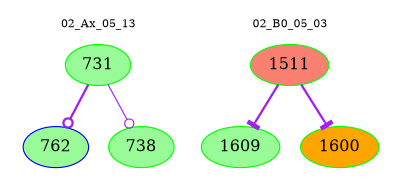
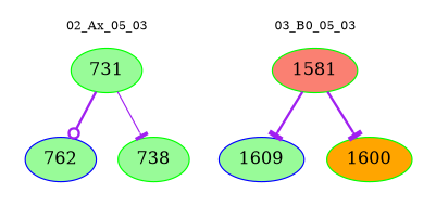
  digraph {
    node [color=green fillcolor=palegreen style=filled]
    edge [arrowhead=odot color=purple style=bold]
    n1 [label=731]
    n2 [color=blue label=762]
    n3 [label=738]
-   n4 [fillcolor=salmon label=1511]
-   n5 [label=1609]
+   n4 [fillcolor=salmon label=1581]
+   n5 [color=blue label=1609]
    n6 [fillcolor=orange label=1600]
    subgraph cluster_1 {
      color=white
      fontsize=10
-     label="02_Ax_05_13"
+     label="02_Ax_05_03"
      n1
      n2
      n3
    }
    subgraph cluster_2 {
      color=white
      fontsize=10
-     label="02_B0_05_03"
+     label="03_B0_05_03"
      n4
      n5
      n6
    }
    n1 -> n2
-   n1 -> n3 [style=solid]
+   n1 -> n3 [arrowhead=tee style=solid]
    n4 -> n5 [arrowhead=tee]
    n4 -> n6 [arrowhead=tee]
  }
